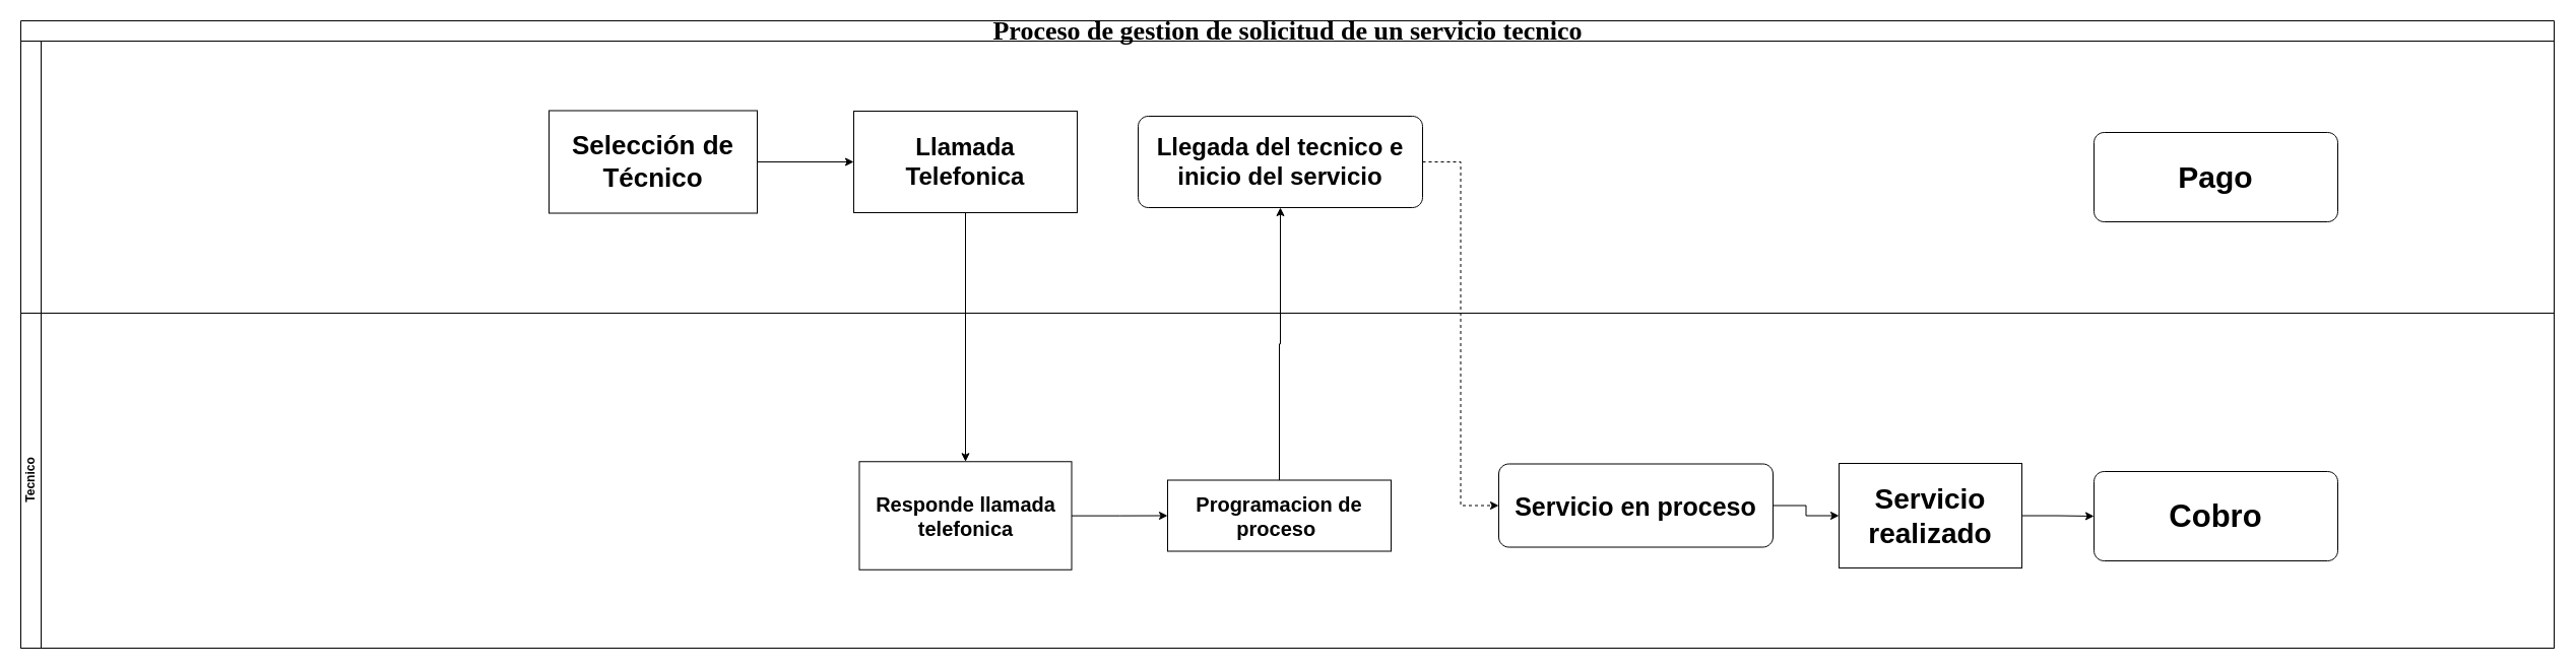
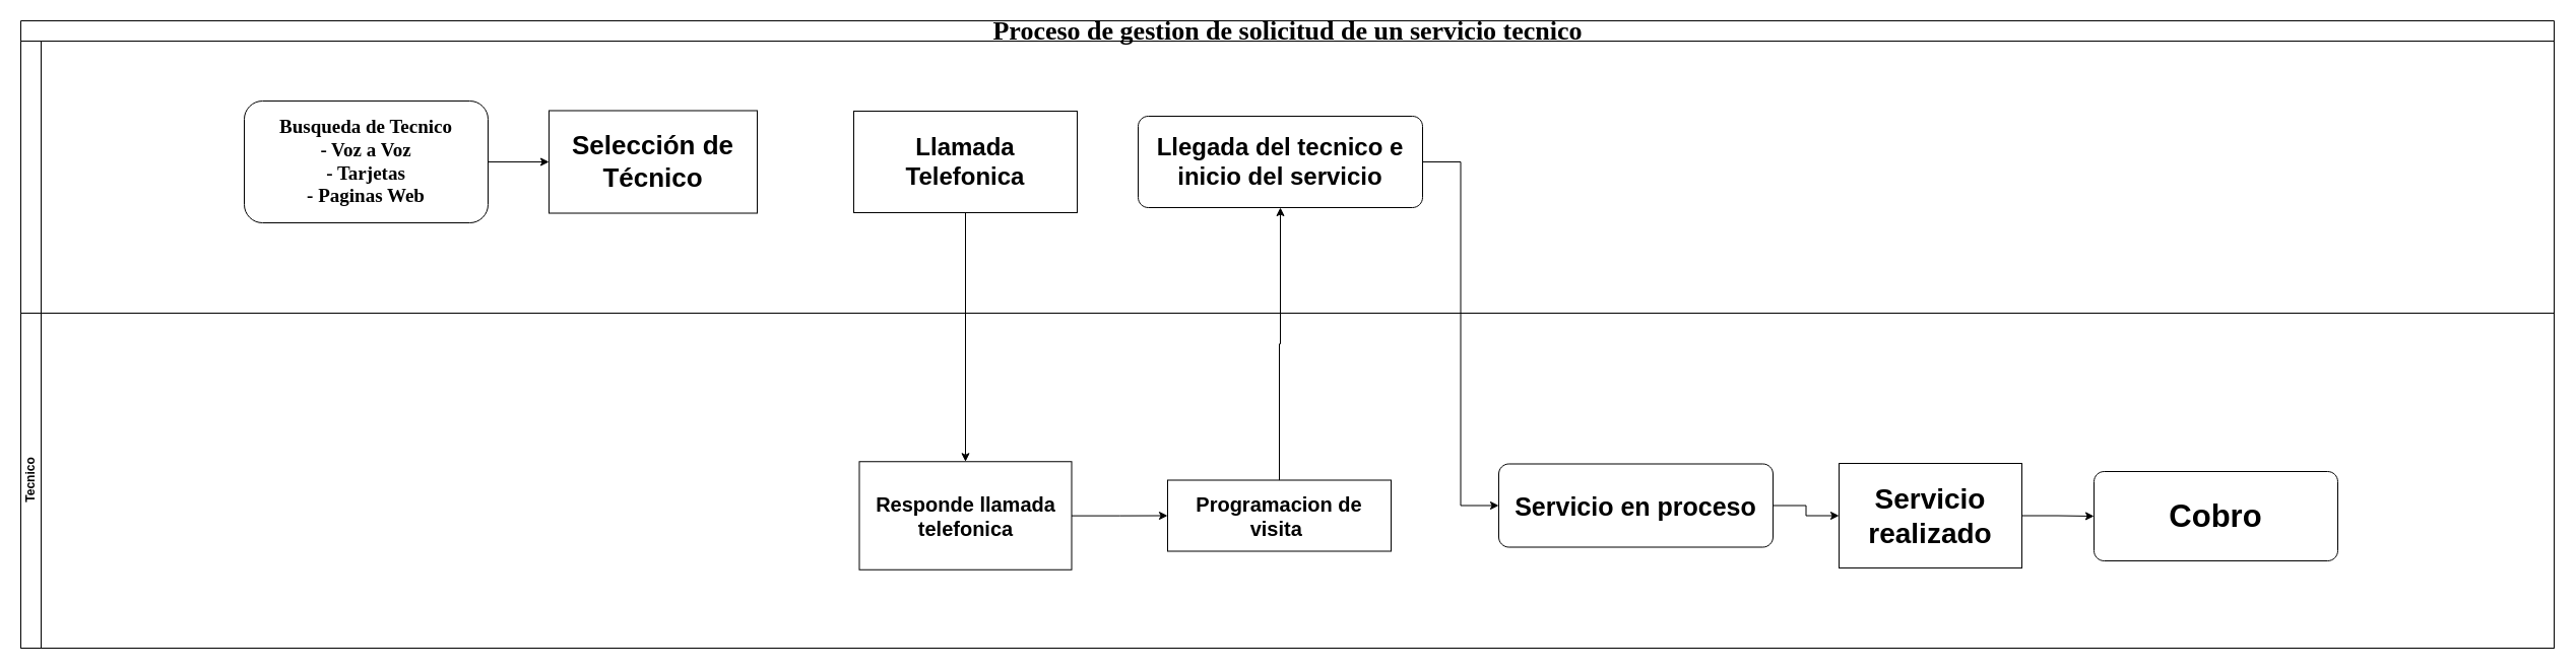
  <mxCell id="0" />
  <mxCell id="1" parent="0" />
  <mxCell id="2" value="Proceso de gestion de solicitud de un servicio tecnico" style="swimlane;html=1;childLayout=stackLayout;horizontal=1;startSize=20;horizontalStack=0;rounded=0;shadow=0;labelBackgroundColor=none;strokeWidth=1;fontFamily=Verdana;fontSize=26;align=center;" vertex="1" parent="1"><mxGeometry x="20" y="20" width="2494" height="618" as="geometry" /></mxCell>
  <mxCell id="3" value="&lt;font color=&quot;#ffffff&quot;&gt;Cliente&lt;/font&gt;" style="swimlane;html=1;startSize=20;horizontal=0;fontColor=#000000;" vertex="1" parent="2"><mxGeometry y="20" width="2494" height="268" as="geometry"><mxRectangle y="20" width="1000" height="30" as="alternateBounds" /></mxGeometry></mxCell>
- <mxCell id="6" style="edgeStyle=orthogonalEdgeStyle;rounded=0;orthogonalLoop=1;jettySize=auto;html=1;entryX=0;entryY=0.5;entryDx=0;entryDy=0;" edge="1" parent="3" source="7" target="9"><mxGeometry relative="1" as="geometry" /></mxCell>
+ <mxCell id="4" value="Busqueda de Tecnico&lt;br style=&quot;font-size: 19px;&quot;&gt;- Voz a Voz&lt;br style=&quot;font-size: 19px;&quot;&gt;- Tarjetas&lt;br style=&quot;font-size: 19px;&quot;&gt;- Paginas Web" style="rounded=1;whiteSpace=wrap;html=1;shadow=0;labelBackgroundColor=none;strokeWidth=1;fontFamily=Verdana;fontSize=19;align=center;fontStyle=1" vertex="1" parent="3"><mxGeometry x="220" y="59" width="240" height="120" as="geometry" /></mxCell>
+ <mxCell id="5" value="" style="edgeStyle=orthogonalEdgeStyle;rounded=0;orthogonalLoop=1;jettySize=auto;html=1;exitX=1;exitY=0.5;exitDx=0;exitDy=0;" edge="1" parent="3" source="4" target="7"><mxGeometry relative="1" as="geometry"><mxPoint x="420" y="79" as="sourcePoint" /><mxPoint x="460" y="140.3" as="targetPoint" /></mxGeometry></mxCell>
  <mxCell id="7" value="Selección de Técnico" style="rounded=0;whiteSpace=wrap;html=1;fontSize=26;fontStyle=1" vertex="1" parent="3"><mxGeometry x="520" y="68.5" width="205" height="101" as="geometry" /></mxCell>
  <mxCell id="8" value="Llegada del tecnico e inicio del servicio" style="points=[[0.25,0,0],[0.5,0,0],[0.75,0,0],[1,0.25,0],[1,0.5,0],[1,0.75,0],[0.75,1,0],[0.5,1,0],[0.25,1,0],[0,0.75,0],[0,0.5,0],[0,0.25,0]];shape=mxgraph.bpmn.task;whiteSpace=wrap;rectStyle=rounded;size=10;html=1;container=1;expand=0;collapsible=0;taskMarker=abstract;fontSize=24;fontStyle=1" vertex="1" parent="3"><mxGeometry x="1100" y="74" width="280" height="90" as="geometry" /></mxCell>
  <mxCell id="9" value="Llamada Telefonica" style="rounded=0;whiteSpace=wrap;html=1;fontSize=24;fontStyle=1" vertex="1" parent="3"><mxGeometry x="820" y="69" width="220" height="100" as="geometry" /></mxCell>
- <mxCell id="10" value="Pago" style="points=[[0.25,0,0],[0.5,0,0],[0.75,0,0],[1,0.25,0],[1,0.5,0],[1,0.75,0],[0.75,1,0],[0.5,1,0],[0.25,1,0],[0,0.75,0],[0,0.5,0],[0,0.25,0]];shape=mxgraph.bpmn.task;whiteSpace=wrap;rectStyle=rounded;size=10;html=1;container=1;expand=0;collapsible=0;taskMarker=abstract;fontSize=30;fontStyle=1" vertex="1" parent="3"><mxGeometry x="2041" y="90" width="240" height="88" as="geometry" /></mxCell>
  <mxCell id="11" style="edgeStyle=orthogonalEdgeStyle;rounded=0;orthogonalLoop=1;jettySize=auto;html=1;" edge="1" parent="2" source="9" target="16"><mxGeometry relative="1" as="geometry" /></mxCell>
  <mxCell id="12" style="edgeStyle=orthogonalEdgeStyle;rounded=0;orthogonalLoop=1;jettySize=auto;html=1;entryX=0.5;entryY=1;entryDx=0;entryDy=0;entryPerimeter=0;" edge="1" parent="2" source="20" target="8"><mxGeometry relative="1" as="geometry" /></mxCell>
- <mxCell id="13" style="edgeStyle=orthogonalEdgeStyle;rounded=0;orthogonalLoop=1;jettySize=auto;html=1;entryX=0;entryY=0.5;entryDx=0;entryDy=0;entryPerimeter=0;dashed=1;" edge="1" parent="2" source="8" target="21"><mxGeometry relative="1" as="geometry" /></mxCell>
+ <mxCell id="13" style="edgeStyle=orthogonalEdgeStyle;rounded=0;orthogonalLoop=1;jettySize=auto;html=1;entryX=0;entryY=0.5;entryDx=0;entryDy=0;entryPerimeter=0;" edge="1" parent="2" source="8" target="21"><mxGeometry relative="1" as="geometry" /></mxCell>
  <mxCell id="14" value="Tecnico" style="swimlane;html=1;startSize=20;horizontal=0;" vertex="1" parent="2"><mxGeometry y="288" width="2494" height="330" as="geometry" /></mxCell>
  <mxCell id="15" style="edgeStyle=orthogonalEdgeStyle;rounded=0;orthogonalLoop=1;jettySize=auto;html=1;entryX=0;entryY=0.5;entryDx=0;entryDy=0;" edge="1" parent="14" source="16" target="20"><mxGeometry relative="1" as="geometry" /></mxCell>
  <mxCell id="16" value="Responde llamada telefonica" style="rounded=0;whiteSpace=wrap;html=1;fontSize=20;fontStyle=1" vertex="1" parent="14"><mxGeometry x="825.5" y="146.25" width="209" height="106.5" as="geometry" /></mxCell>
  <mxCell id="17" value="Servicio realizado" style="rounded=0;whiteSpace=wrap;html=1;fontSize=28;fontStyle=1" vertex="1" parent="14"><mxGeometry x="1790" y="148" width="180" height="103" as="geometry" /></mxCell>
  <mxCell id="18" value="Cobro" style="points=[[0.25,0,0],[0.5,0,0],[0.75,0,0],[1,0.25,0],[1,0.5,0],[1,0.75,0],[0.75,1,0],[0.5,1,0],[0.25,1,0],[0,0.75,0],[0,0.5,0],[0,0.25,0]];shape=mxgraph.bpmn.task;whiteSpace=wrap;rectStyle=rounded;size=10;html=1;container=1;expand=0;collapsible=0;taskMarker=abstract;fontSize=31;fontStyle=1" vertex="1" parent="14"><mxGeometry x="2041" y="156" width="240" height="88" as="geometry" /></mxCell>
  <mxCell id="19" style="edgeStyle=orthogonalEdgeStyle;rounded=0;orthogonalLoop=1;jettySize=auto;html=1;" edge="1" parent="14" source="17" target="18"><mxGeometry relative="1" as="geometry" /></mxCell>
- <mxCell id="20" value="Programacion de proceso&amp;nbsp;" style="rounded=0;whiteSpace=wrap;html=1;fontSize=20;strokeColor=default;align=center;verticalAlign=middle;fontFamily=Helvetica;fontColor=default;fillColor=default;fontStyle=1" vertex="1" parent="14"><mxGeometry x="1129" y="164.5" width="220" height="70" as="geometry" /></mxCell>
+ <mxCell id="20" value="Programacion de visita&amp;nbsp;" style="rounded=0;whiteSpace=wrap;html=1;fontSize=20;strokeColor=default;align=center;verticalAlign=middle;fontFamily=Helvetica;fontColor=default;fillColor=default;fontStyle=1" vertex="1" parent="14"><mxGeometry x="1129" y="164.5" width="220" height="70" as="geometry" /></mxCell>
  <mxCell id="21" value="Servicio en proceso" style="points=[[0.25,0,0],[0.5,0,0],[0.75,0,0],[1,0.25,0],[1,0.5,0],[1,0.75,0],[0.75,1,0],[0.5,1,0],[0.25,1,0],[0,0.75,0],[0,0.5,0],[0,0.25,0]];shape=mxgraph.bpmn.task;whiteSpace=wrap;rectStyle=rounded;size=10;html=1;container=1;expand=0;collapsible=0;taskMarker=abstract;fontSize=25;fontStyle=1" vertex="1" parent="14"><mxGeometry x="1455" y="148.5" width="270" height="82" as="geometry" /></mxCell>
  <mxCell id="22" style="edgeStyle=orthogonalEdgeStyle;rounded=0;orthogonalLoop=1;jettySize=auto;html=1;entryX=0;entryY=0.5;entryDx=0;entryDy=0;exitX=1;exitY=0.5;exitDx=0;exitDy=0;exitPerimeter=0;" edge="1" parent="14" source="21" target="17"><mxGeometry relative="1" as="geometry" /></mxCell>
